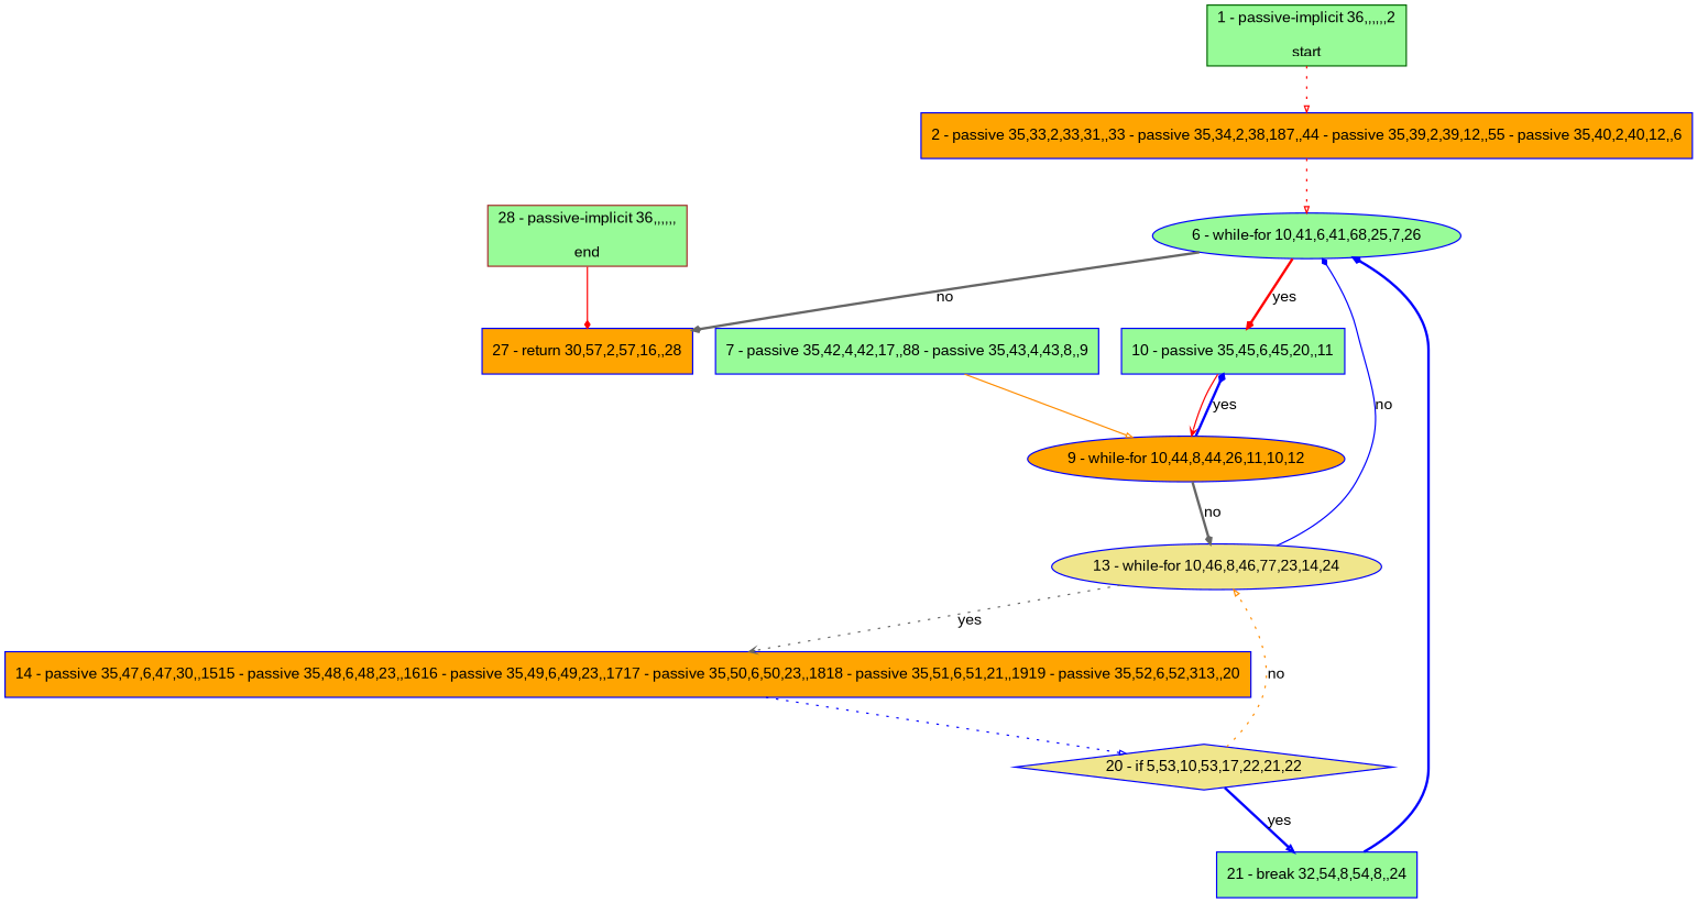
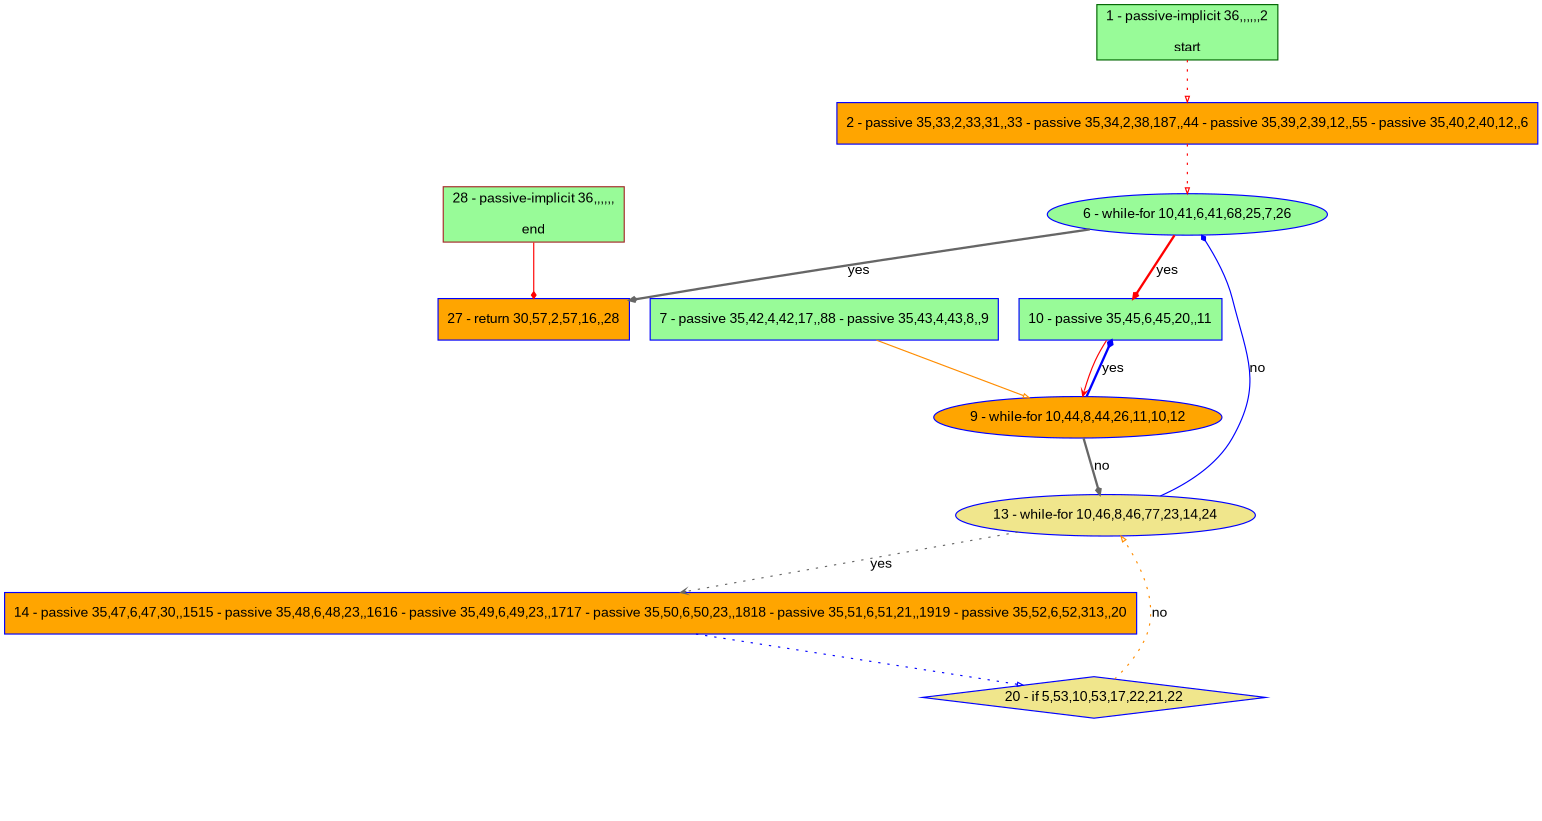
  digraph {
    bgcolor=white
    compound=true
    fillcolor="#FFFFCC"
    fontname=Arial
    fontsize=12
    pack=true
    packmode=clust
    style="rounded,filled"
    node [color="#0000ff" compound=true fillcolor=palegreen fixedsize=false fontname=Arial fontsize=12 node_initialized=no shape=box style=filled]
    edge [arrowhead=onormal arrowsize=0.5 arrowtail=none color=red compound=true dir=forward fontcolor=black fontname=Arial fontsize=12 style=bold]
    n1 [fillcolor=orange label="2 - passive 35,33,2,33,31,,33 - passive 35,34,2,38,187,,44 - passive 35,39,2,39,12,,55 - passive 35,40,2,40,12,,6"]
    n2 [label="6 - while-for 10,41,6,41,68,25,7,26" shape=oval]
    n3 [fillcolor=orange label="27 - return 30,57,2,57,16,,28"]
    n4 [label="10 - passive 35,45,6,45,20,,11"]
    n5 [color="#006400" label="1 - passive-implicit 36,,,,,,2\n\nstart"]
    n6 [label="7 - passive 35,42,4,42,17,,88 - passive 35,43,4,43,8,,9"]
    n7 [fillcolor=orange label="9 - while-for 10,44,8,44,26,11,10,12" shape=oval]
    n8 [fillcolor=khaki label="13 - while-for 10,46,8,46,77,23,14,24" shape=oval]
    n9 [color="#a52a2a" label="28 - passive-implicit 36,,,,,,\n\nend"]
    n10 [fillcolor=orange label="14 - passive 35,47,6,47,30,,1515 - passive 35,48,6,48,23,,1616 - passive 35,49,6,49,23,,1717 - passive 35,50,6,50,23,,1818 - passive 35,51,6,51,21,,1919 - passive 35,52,6,52,313,,20"]
    n11 [fillcolor=khaki label="20 - if 5,53,10,53,17,22,21,22" shape=diamond]
-   n12 [label="21 - break 32,54,8,54,8,,24"]
    n1 -> n2 [style=dotted]
-   n2 -> n3 [arrowhead=vee color=gray40 label=no]
+   n2 -> n3 [arrowhead=vee color=gray40 label=yes]
    n2 -> n4 [arrowhead=vee label=yes]
    n4 -> n7 [arrowhead=vee style=solid]
    n5 -> n1 [style=dotted]
    n6 -> n7 [color=darkorange style=solid]
    n7 -> n4 [arrowhead=diamond color=blue label=yes]
    n7 -> n8 [arrowhead=vee color=gray40 label=no]
    n8 -> n2 [arrowhead=diamond color=blue label=no style=solid]
    n8 -> n10 [arrowhead=vee color=gray40 label=yes style=dotted]
    n9 -> n3 [arrowhead=diamond style=solid]
    n10 -> n11 [color=blue style=dotted]
    n11 -> n8 [color=darkorange label=no style=dotted]
-   n11 -> n12 [color=blue label=yes]
-   n12 -> n2 [arrowhead=vee color=blue]
  }
